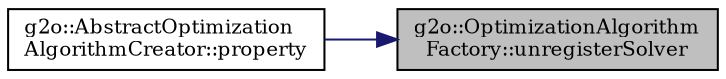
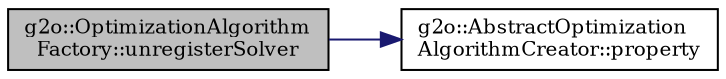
  digraph {
    rankdir=LR
    fontname="DejaVu Serif"
    node [color=black fontname="DejaVu Serif" fontsize=10 shape=record style=filled]
    n1 [fillcolor=grey75 fontcolor=black height=0.2 label="g2o::OptimizationAlgorithm\lFactory::unregisterSolver" width=0.4]
    n2 [fillcolor=white height=0.2 label="g2o::AbstractOptimization\lAlgorithmCreator::property" width=0.4]
-   n2 -> n1 [color=midnightblue fontname="DejaVu Serif" fontsize=10 labelfontname=Helvetica labelfontsize=10 style=solid]
+   n1 -> n2 [color=midnightblue fontname="DejaVu Serif" fontsize=10 labelfontname=Helvetica labelfontsize=10 style=solid]
  }
